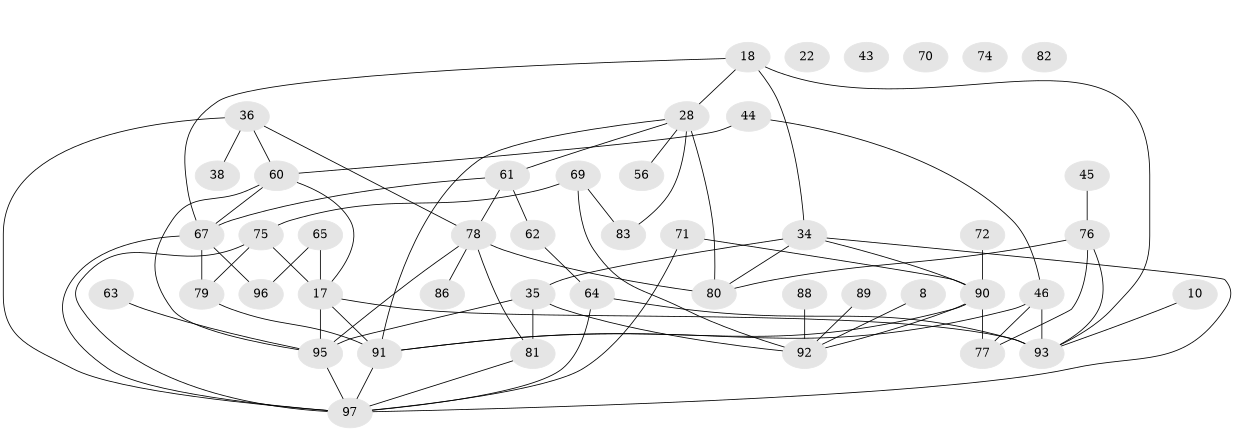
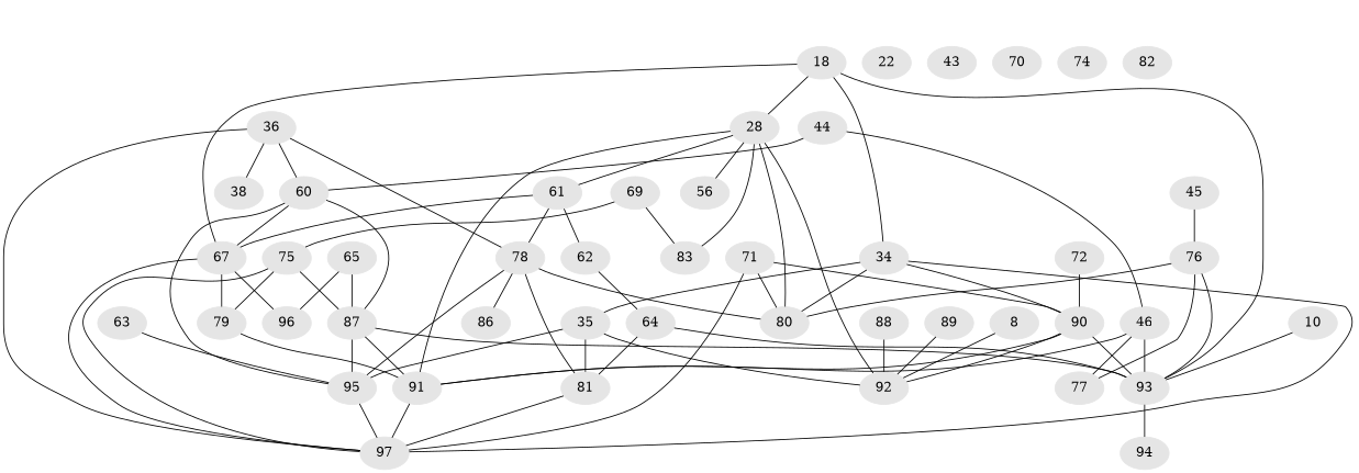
  graph {
    node [color=gray90 style=filled]
    92 [super="+84"]
    8
    93 [super="+37+23+68"]
+   94
    10
    28 [super="+17"]
    56
    61
    80 [super="+54"]
    83
    91 [super="+58+85"]
    18
    34
    67 [super="+55"]
    35 [super="+27"]
    90 [super="+16+25"]
    97 [super="+49"]
    96
    79
    22 [super="+6"]
    78 [super="+20+19+73"]
    62 [super="+51"]
    81
    95 [super="+66+39"]
    36
    38
    60
-   87 [super="+41+59" label=17]
+   87 [super="+41+59"]
    86
    43
    46 [super="+30"]
    77
    44
    76 [super="+14"]
    45
    64 [super="+42+53"]
    63
    65
    75 [super="+47"]
    69
    70
    71
    72
    74
    82
    88
    89
    8 -- 92
+   93 -- 94
    10 -- 93
-   69 -- 92
+   28 -- 92
    28 -- 56
    28 -- 61 [weight=2]
    28 -- 80 [weight=2]
    28 -- 83
    28 -- 91
    61 -- 67
    61 -- 78 [weight=2]
    61 -- 62
    91 -- 97 [weight=2]
    18 -- 93
    18 -- 28
    18 -- 34
    18 -- 67
    34 -- 80
    34 -- 35 [weight=2]
    34 -- 90
    34 -- 97
    67 -- 97
    67 -- 96
    67 -- 79
    35 -- 92 [weight=2]
    35 -- 81 [weight=2]
    35 -- 95
    90 -- 92 [weight=2]
-   90 -- 77 [weight=2]
+   90 -- 93 [weight=2]
    90 -- 91
    79 -- 91
    78 -- 80 [weight=2]
    78 -- 81
    78 -- 95
    78 -- 86
    62 -- 64
    81 -- 97
    95 -- 97 [weight=3]
    36 -- 97
    36 -- 78
    36 -- 38
    36 -- 60
    60 -- 67 [weight=2]
    60 -- 95
    60 -- 87 [weight=2]
    87 -- 93
    87 -- 91 [weight=2]
    87 -- 95 [weight=2]
    46 -- 93
    46 -- 91
    46 -- 77
    44 -- 60
    44 -- 46
    76 -- 93
    76 -- 80
    76 -- 77 [weight=2]
    45 -- 76 [weight=2]
    64 -- 93 [weight=2]
-   64 -- 97 [weight=2]
+   64 -- 81 [weight=2]
    63 -- 95
    65 -- 96
    65 -- 87
    75 -- 97 [weight=2]
    75 -- 79
    75 -- 87 [weight=2]
    69 -- 83
    69 -- 75
+   71 -- 80
    71 -- 90
    71 -- 97
    72 -- 90
    88 -- 92
    89 -- 92
  }
